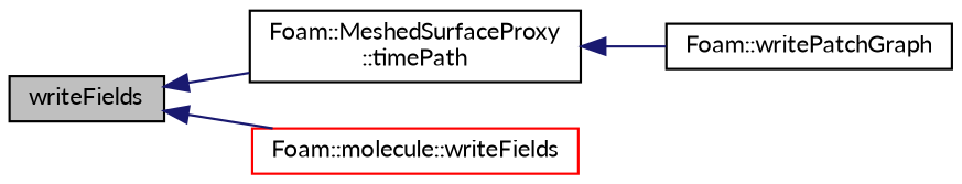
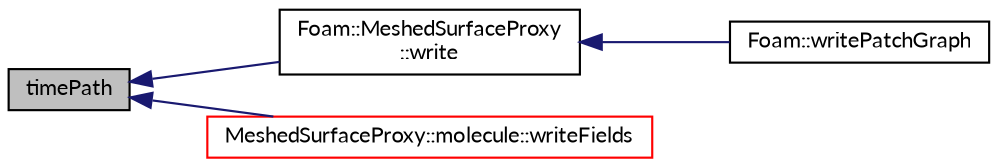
  digraph {
    fontname=Lato
    rankdir=LR
    node [color=black fontname=Lato fontsize=10 shape=record]
    edge [color=midnightblue dir=back fontname=Lato fontsize=10 labelfontname=Helvetica labelfontsize=10 style=solid]
-   n1 [fillcolor=grey75 fontcolor=black height=0.2 label=writeFields style=filled width=0.4]
-   n2 [height=0.2 label="Foam::MeshedSurfaceProxy\l::timePath" width=0.4]
-   n3 [color=red height=0.2 label="Foam::molecule::writeFields" width=0.4]
+   n1 [fillcolor=grey75 fontcolor=black height=0.2 label=timePath style=filled width=0.4]
+   n2 [height=0.2 label="Foam::MeshedSurfaceProxy\l::write" width=0.4]
+   n3 [color=red height=0.2 label="MeshedSurfaceProxy::molecule::writeFields" width=0.4]
    n4 [height=0.2 label="Foam::writePatchGraph" width=0.4]
    n1 -> n2
    n1 -> n3
    n2 -> n4
  }
